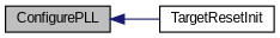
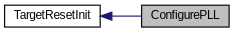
  digraph {
    rankdir=LR
    fontname="Liberation Sans"
    node [color=black fontname="Liberation Sans" fontsize=10 shape=record style=filled]
    n1 [fillcolor=grey75 fontcolor=black height=0.2 label=ConfigurePLL width=0.4]
    n2 [fillcolor=white height=0.2 label=TargetResetInit width=0.4]
-   n1 -> n2 [color=midnightblue dir=back fontname="Liberation Sans" fontsize=10 labelfontname=Helvetica labelfontsize=10 style=solid]
+   n2 -> n1 [color=midnightblue dir=back fontname="Liberation Sans" fontsize=10 labelfontname=Helvetica labelfontsize=10 style=solid]
  }
